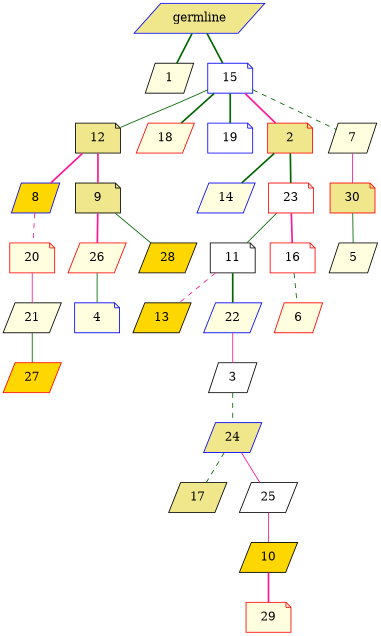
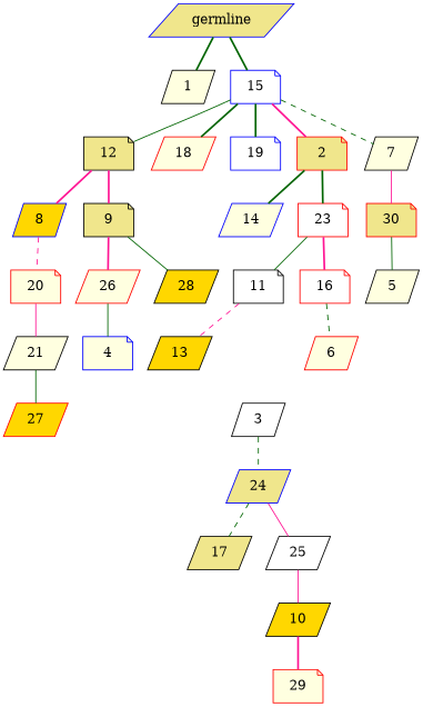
  graph {
    node [color=black fillcolor=lightyellow shape=parallelogram style=filled]
    edge [color=darkgreen style=bold]
    n1 [color=blue fillcolor=khaki label=germline]
    n2 [label=1]
    n3 [color=blue fillcolor=white label=15 shape=note]
    n4 [fillcolor=khaki label=12 shape=note]
    n5 [color=red label=18]
    n6 [color=blue fillcolor=white label=19 shape=note]
    n7 [color=red fillcolor=khaki label=2 shape=note]
    n8 [label=7]
    n9 [color=blue fillcolor=gold label=8]
    n10 [fillcolor=khaki label=9 shape=note]
    n11 [color=blue label=14]
    n12 [color=red fillcolor=white label=23 shape=note]
    n13 [color=red fillcolor=khaki label=30 shape=note]
    n14 [color=red label=20 shape=note]
    n15 [color=red label=26]
    n16 [fillcolor=gold label=28]
    n17 [label=21]
    n18 [color=red fillcolor=gold label=27]
    n19 [color=blue label=4 shape=note]
    n20 [fillcolor=white label=11 shape=note]
    n21 [color=red fillcolor=white label=16 shape=note]
    n22 [fillcolor=gold label=13]
-   n23 [color=blue label=22]
    n24 [color=red label=6]
    n25 [fillcolor=white label=3]
    n26 [color=blue fillcolor=khaki label=24]
    n27 [fillcolor=khaki label=17]
    n28 [fillcolor=white label=25]
    n29 [fillcolor=gold label=10]
    n30 [color=red label=29 shape=note]
    n31 [label=5]
    n1 -- n2
    n1 -- n3
    n3 -- n4 [style=solid]
    n3 -- n5
    n3 -- n6
    n3 -- n7 [color=deeppink]
    n3 -- n8 [style=dashed]
    n4 -- n9 [color=deeppink]
    n4 -- n10 [color=deeppink]
    n7 -- n11
    n7 -- n12
    n8 -- n13 [color=deeppink style=solid]
    n9 -- n14 [color=deeppink style=dashed]
    n10 -- n15 [color=deeppink]
    n10 -- n16 [style=solid]
    n12 -- n20 [style=solid]
    n12 -- n21 [color=deeppink]
    n13 -- n31 [style=solid]
    n14 -- n17 [color=deeppink style=solid]
    n15 -- n19 [style=solid]
    n17 -- n18 [style=solid]
    n20 -- n22 [color=deeppink style=dashed]
-   n20 -- n23
    n21 -- n24 [style=dashed]
-   n23 -- n25 [color=deeppink style=solid]
    n25 -- n26 [style=dashed]
    n26 -- n27 [style=dashed]
    n26 -- n28 [color=deeppink style=solid]
    n28 -- n29 [color=deeppink style=solid]
    n29 -- n30 [color=deeppink]
  }
